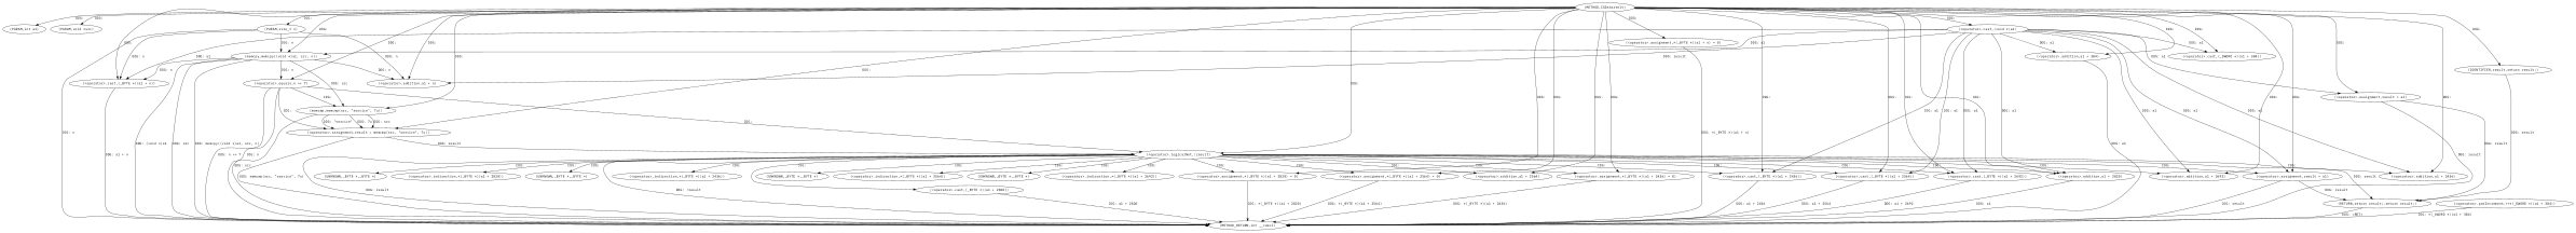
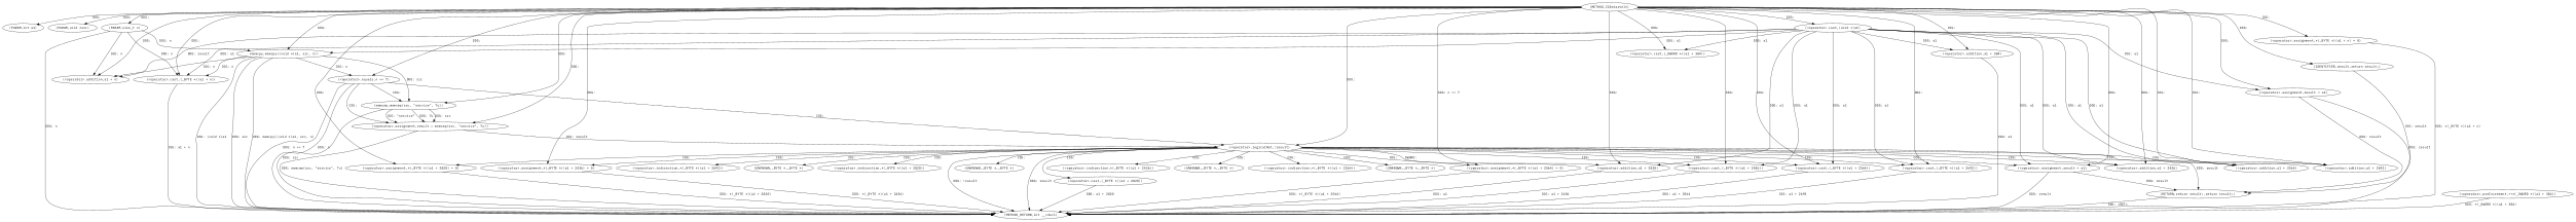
  digraph {
    fontname="IBM Plex Mono"
    node [fontname="IBM Plex Mono"]
    edge [fontname="IBM Plex Mono"]
    n1 [label="(METHOD,IGDstartelt)"]
    n2 [label="(PARAM,int a1)"]
    n3 [label="(PARAM,void *src)"]
    n4 [label="(PARAM,size_t n)"]
    n5 [label="(memcpy,memcpy((void *)a1, src, n))"]
    n6 [label="(<operator>.cast,(void *)a1)"]
    n7 [label="(<operator>.assignment,*(_BYTE *)(a1 + n) = 0)"]
    n8 [label="(<operator>.cast,(_BYTE *)(a1 + n))"]
    n9 [label="(<operator>.addition,a1 + n)"]
    n10 [label="(<operator>.assignment,result = a1)"]
    n11 [label="(<operator>.cast,(_DWORD *)(a1 + 384))"]
    n12 [label="(<operator>.addition,a1 + 384)"]
    n13 [label="(<operator>.equals,n == 7)"]
    n14 [label="(<operator>.assignment,result = memcmp(src, \"service\", 7u))"]
    n15 [label="(memcmp,memcmp(src, \"service\", 7u))"]
    n16 [label="(<operator>.logicalNot,!result)"]
    n17 [label="(<operator>.assignment,*(_BYTE *)(a1 + 2436) = 0)"]
    n18 [label="(<operator>.cast,(_BYTE *)(a1 + 2436))"]
    n19 [label="(<operator>.addition,a1 + 2436)"]
    n20 [label="(<operator>.assignment,*(_BYTE *)(a1 + 2564) = 0)"]
    n21 [label="(<operator>.cast,(_BYTE *)(a1 + 2564))"]
    n22 [label="(<operator>.addition,a1 + 2564)"]
    n23 [label="(<operator>.cast,(_BYTE *)(a1 + 2692))"]
    n24 [label="(<operator>.addition,a1 + 2692)"]
    n25 [label="(<operator>.assignment,result = a1)"]
    n26 [label="(<operator>.assignment,*(_BYTE *)(a1 + 2820) = 0)"]
    n27 [label="(<operator>.addition,a1 + 2820)"]
    n28 [label="(IDENTIFIER,result,return result;)"]
    n29 [label="(METHOD_RETURN,int __cdecl)"]
    n30 [label="(RETURN,return result;,return result;)"]
    n31 [label="(<operator>.cast,(_BYTE *)(a1 + 2820))"]
    n32 [label="(<operator>.indirection,*(_BYTE *)(a1 + 2436))"]
    n33 [label="(UNKNOWN,_BYTE *,_BYTE *)"]
    n34 [label="(<operator>.indirection,*(_BYTE *)(a1 + 2564))"]
    n35 [label="(UNKNOWN,_BYTE *,_BYTE *)"]
    n36 [label="(<operator>.indirection,*(_BYTE *)(a1 + 2692))"]
    n37 [label="(UNKNOWN,_BYTE *,_BYTE *)"]
    n38 [label="(<operator>.indirection,*(_BYTE *)(a1 + 2820))"]
    n39 [label="(UNKNOWN,_BYTE *,_BYTE *)"]
    n40 [label="(<operator>.preIncrement,++*(_DWORD *)(a1 + 384))"]
    n1 -> n2 [label="DDG: "]
    n1 -> n3 [label="DDG: "]
    n1 -> n4 [label="DDG: "]
    n1 -> n5 [label="DDG: "]
    n1 -> n6 [label="DDG: "]
    n1 -> n7 [label="DDG: "]
    n1 -> n8 [label="DDG: "]
    n1 -> n9 [label="DDG: "]
    n1 -> n10 [label="DDG: "]
    n1 -> n11 [label="DDG: "]
    n1 -> n12 [label="DDG: "]
    n1 -> n13 [label="DDG: "]
    n1 -> n14 [label="DDG: "]
    n1 -> n15 [label="DDG: "]
    n1 -> n16 [label="DDG: "]
    n1 -> n17 [label="DDG: "]
    n1 -> n18 [label="DDG: "]
    n1 -> n19 [label="DDG: "]
-   n1 -> n20 [label="DDG: "]
+   n1 -> n20 [label="DDG: n == 7"]
    n1 -> n21 [label="DDG: "]
    n1 -> n22 [label="DDG: "]
    n1 -> n23 [label="DDG: "]
    n1 -> n24 [label="DDG: "]
    n1 -> n25 [label="DDG: "]
    n1 -> n26 [label="DDG: "]
    n1 -> n27 [label="DDG: "]
    n1 -> n28 [label="DDG: "]
    n4 -> n5 [label="DDG: n"]
    n4 -> n8 [label="DDG: n"]
    n4 -> n9 [label="DDG: n"]
    n4 -> n29 [label="DDG: n"]
    n5 -> n8 [label="DDG: n"]
    n5 -> n9 [label="DDG: n"]
    n5 -> n13 [label="DDG: n"]
    n5 -> n15 [label="DDG: src"]
    n5 -> n29 [label="DDG: (void *)a1"]
    n5 -> n29 [label="DDG: src"]
    n5 -> n29 [label="DDG: memcpy((void *)a1, src, n)"]
    n6 -> n5 [label="DDG: a1"]
    n6 -> n8 [label="DDG: a1"]
    n6 -> n9 [label="DDG: result"]
    n6 -> n10 [label="DDG: a1"]
    n6 -> n11 [label="DDG: a1"]
    n6 -> n12 [label="DDG: a1"]
    n6 -> n18 [label="DDG: a1"]
    n6 -> n19 [label="DDG: a1"]
    n6 -> n21 [label="DDG: a1"]
+   n6 -> n22 [label="DDG: a1"]
    n6 -> n23 [label="DDG: a1"]
    n6 -> n24 [label="DDG: a1"]
    n6 -> n25 [label="DDG: a1"]
    n6 -> n27 [label="DDG: a1"]
    n7 -> n29 [label="DDG: *(_BYTE *)(a1 + n)"]
    n8 -> n29 [label="DDG: a1 + n"]
    n10 -> n29 [label="DDG: result"]
    n10 -> n30 [label="DDG: result"]
    n12 -> n29 [label="DDG: a1"]
    n13 -> n14 [label="CDG: "]
    n13 -> n15 [label="CDG: "]
    n13 -> n16 [label="CDG: "]
    n13 -> n29 [label="DDG: n == 7"]
    n13 -> n29 [label="DDG: n"]
    n14 -> n16 [label="DDG: result"]
    n14 -> n29 [label="DDG: memcmp(src, \"service\", 7u)"]
    n15 -> n14 [label="DDG: src"]
    n15 -> n14 [label="DDG: \"service\""]
    n15 -> n14 [label="DDG: 7u"]
    n15 -> n29 [label="DDG: src"]
    n16 -> n17 [label="CDG: "]
    n16 -> n18 [label="CDG: "]
    n16 -> n19 [label="CDG: "]
    n16 -> n20 [label="CDG: "]
    n16 -> n21 [label="CDG: "]
    n16 -> n22 [label="CDG: "]
    n16 -> n23 [label="CDG: "]
    n16 -> n24 [label="CDG: "]
    n16 -> n25 [label="CDG: "]
    n16 -> n26 [label="CDG: "]
-   n16 -> n27 [label="CDG: "]
+   n16 -> n27 [label="DWORD: "]
    n16 -> n29 [label="DDG: !result"]
    n16 -> n29 [label="DDG: result"]
    n16 -> n30 [label="DDG: result"]
    n16 -> n31 [label="CDG: "]
    n16 -> n32 [label="CDG: "]
    n16 -> n33 [label="CDG: "]
    n16 -> n34 [label="CDG: "]
    n16 -> n35 [label="CDG: "]
    n16 -> n36 [label="CDG: "]
    n16 -> n37 [label="CDG: "]
    n16 -> n38 [label="CDG: "]
    n16 -> n39 [label="CDG: "]
    n17 -> n29 [label="DDG: *(_BYTE *)(a1 + 2436)"]
    n18 -> n29 [label="DDG: a1 + 2436"]
    n20 -> n29 [label="DDG: *(_BYTE *)(a1 + 2564)"]
    n21 -> n29 [label="DDG: a1 + 2564"]
    n23 -> n29 [label="DDG: a1 + 2692"]
    n25 -> n29 [label="DDG: result"]
    n25 -> n30 [label="DDG: result"]
    n26 -> n29 [label="DDG: *(_BYTE *)(a1 + 2820)"]
    n27 -> n29 [label="DDG: a1"]
    n28 -> n30 [label="DDG: result"]
    n30 -> n29 [label="DDG: <RET>"]
    n31 -> n29 [label="DDG: a1 + 2820"]
    n40 -> n29 [label="DDG: *(_DWORD *)(a1 + 384)"]
  }
